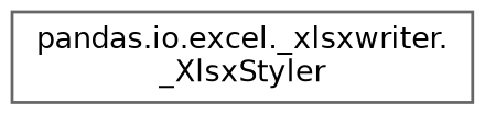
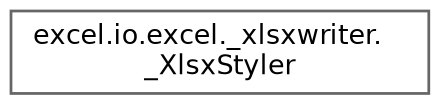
  digraph {
    rankdir=LR
-   n1 [color=grey40 fillcolor=white fontname=Helvetica fontsize=10 height=0.2 label="pandas.io.excel._xlsxwriter.\l_XlsxStyler" shape=box style=filled width=0.4]
+   n1 [color=grey40 fillcolor=white fontname=Helvetica fontsize=10 height=0.2 label="excel.io.excel._xlsxwriter.\l_XlsxStyler" shape=box style=filled width=0.4]
  }
